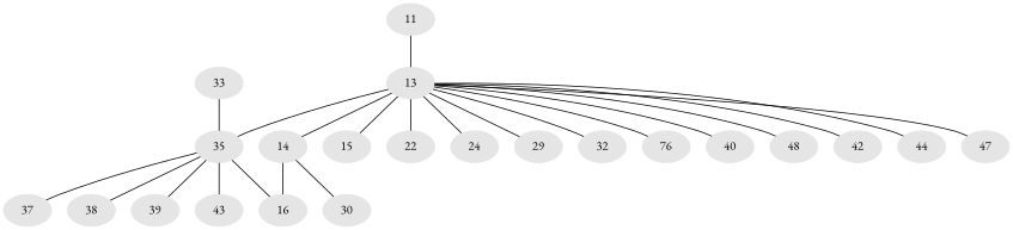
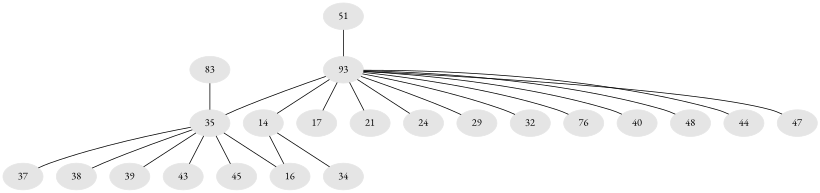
  graph {
    fontname="EB Garamond"
    node [color=gray90 fontname="EB Garamond" style=filled]
    edge [fontname="EB Garamond"]
-   13 [super="+4+9+7"]
+   13 [super="+4+9+7" label=93]
    14 [super="+6"]
-   15
-   21 [label=22]
+   15 [label=17]
+   21
    24
    29
    32
    35 [super="+31+3+28"]
    n9 [label=76 super="+22+25"]
    40
    n11 [label=48]
-   42
    44
    47
-   11
-   30 [super="+16"]
+   11 [label=51]
+   30 [super="+16" label=34]
    n17 [label=16 super="+5"]
    37 [super="+34"]
    38
    39
    43
-   33
+   45
+   33 [label=83]
    13 -- 14 [weight=4]
    13 -- 15
    13 -- 21
    13 -- 24
    13 -- 29
    13 -- 32
    13 -- 35 [weight=5]
    13 -- n9 [weight=2]
    13 -- 40
    13 -- n11
-   13 -- 42
    13 -- 44
    13 -- 47
    14 -- 30
    14 -- n17
    35 -- n17
    35 -- 37
    35 -- 38
    35 -- 39
    35 -- 43
+   35 -- 45
    11 -- 13
    33 -- 35
  }
